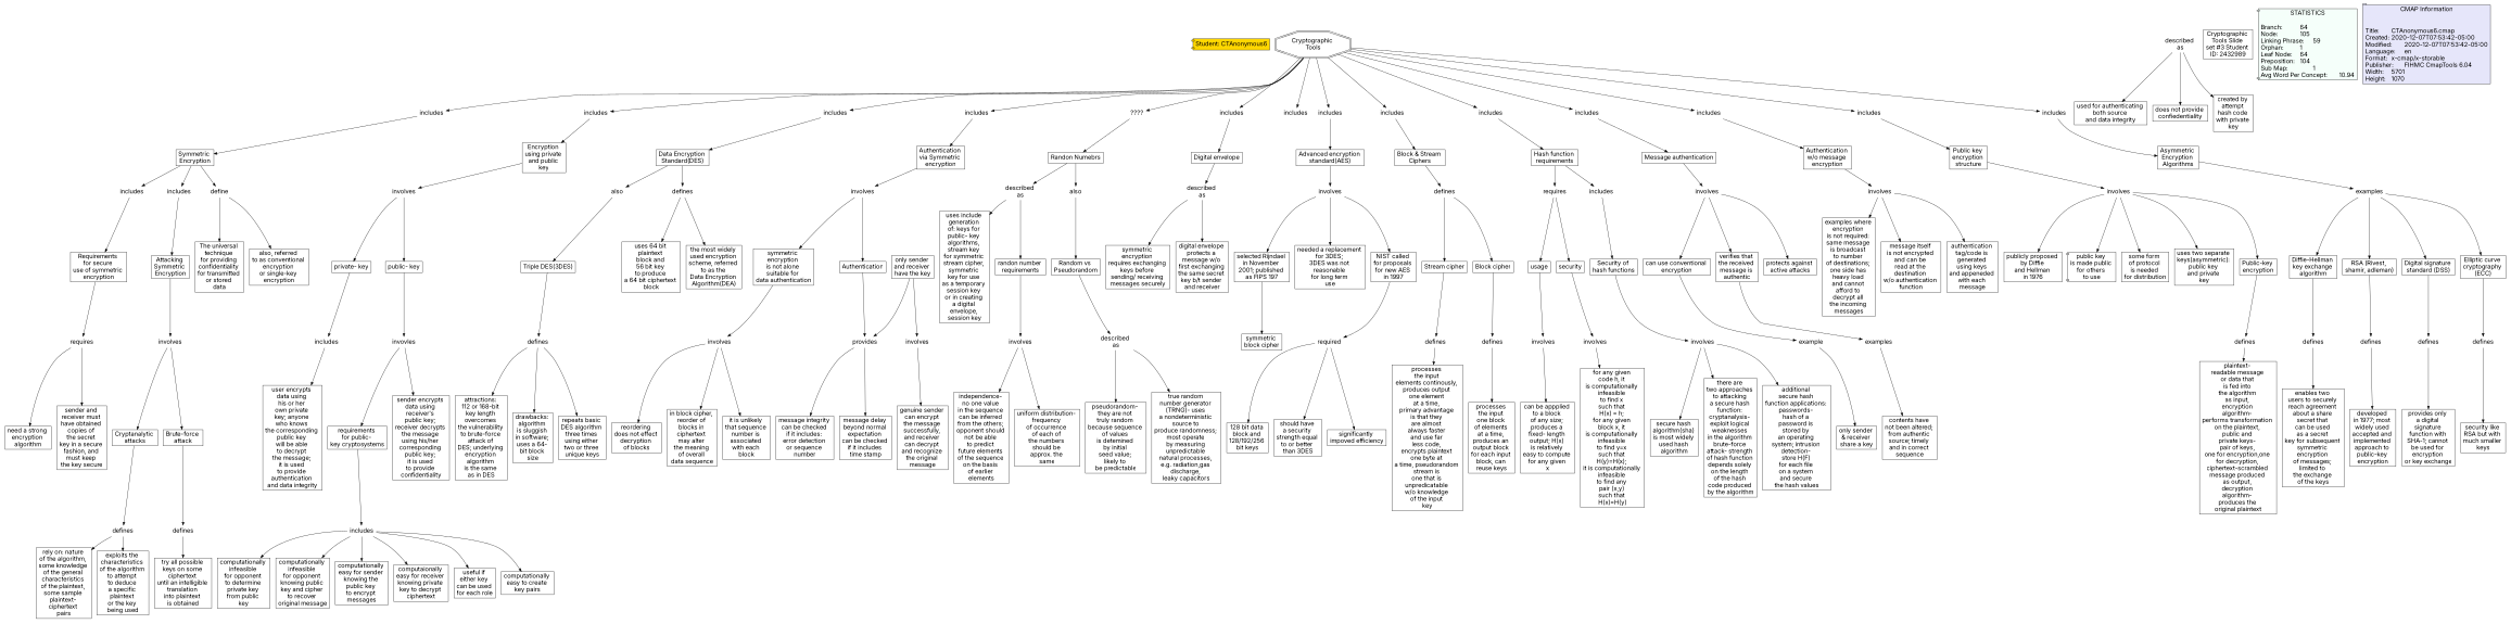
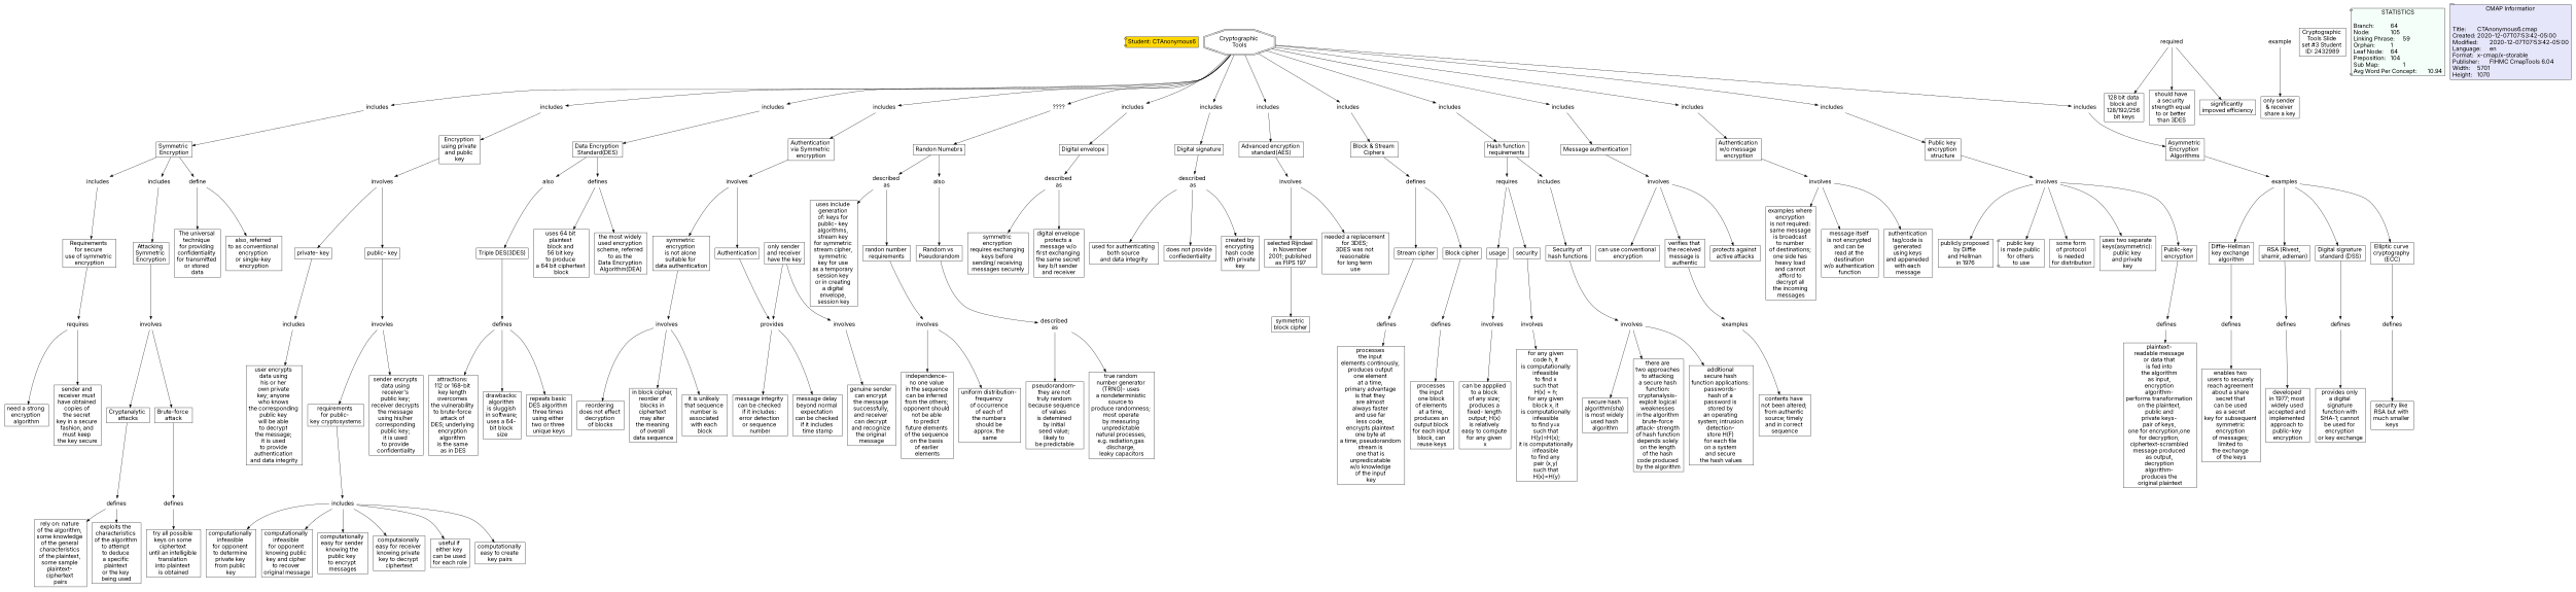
  digraph {
    fontname=Inter
    node [fillcolor=white fontname=Inter fontsize=20 shape=rect style=filled]
    edge [constraint=true fontname=Inter]
    n1 [fillcolor=gold label="Student: CTAnonymous6" shape=component]
    n2 [label=requires shape=none fillcolor="" style=""]
    n3 [label="need a strong \nencryption \nalgorithm"]
    n4 [label="sender and \nreceiver must \nhave obtained \ncopies of \nthe secret \nkey in a secure \nfashion, and \nmust keep \nthe key secure\n"]
    n5 [label=also shape=none fillcolor="" style=""]
    n6 [label="Triple DES(3DES)\n"]
    n7 [label=defines shape=none fillcolor="" style=""]
    n8 [label="attractions: \n112 or 168-bit \nkey length \novercomes \nthe vulnerability \nto brute-force \nattack of \nDES; underlying \nencryption \nalgorithm \nis the same \nas in DES"]
    n9 [label="drawbacks: \nalgorithm \nis sluggish \nin software; \nuses a 64- \nbit block \nsize"]
    n10 [label="repeats basic \nDES algorithm \nthree times \nusing either \ntwo or three \nunique keys\n"]
    n11 [label="Diffie-Hellman \nkey exchange \nalgorithm"]
    n12 [label=defines shape=none fillcolor="" style=""]
    n13 [label="enables two \nusers to securely \nreach agreement \nabout a share \nsecret that \ncan be used \nas a secret \nkey for subsequent \nsymmetric \nencryption \nof messages; \nlimited to \nthe exchange \nof the keys\n"]
    n14 [label=defines shape=none fillcolor="" style=""]
    n15 [label="processes \nthe input \none block \nof elements \nat a time, \nproduces an \noutput block \nfor each input \nblock, can \nreuse keys\n"]
    n16 [label=includes shape=none fillcolor="" style=""]
    n17 [label="Encryption \nusing private \nand public \nkey"]
    n18 [label=involves shape=none fillcolor="" style=""]
    n19 [label="private- key\n"]
    n20 [label="public- key\n"]
    n21 [label=defines shape=none fillcolor="" style=""]
    n22 [label="uses 64 bit \nplaintext \nblock and \n56 bit key \nto produce \na 64 bit ciphertext \nblock"]
    n23 [label="the most widely \nused encryption \nscheme, referred \nto as the \nData Encryption \nAlgorithm(DEA)"]
    n24 [label="requirements \nfor public- \nkey cryptosystems\n"]
    n25 [label=includes shape=none fillcolor="" style=""]
    n26 [label="computationally \ninfeasible \nfor opponent \nto determine \nprivate key \nfrom public \nkey"]
    n27 [label="computationally \ninfeasible \nfor opponent \nknowing public \nkey and cipher \nto recover \noriginal message\n"]
    n28 [label="computationally \neasy for sender \nknowing the \npublic key \nto encrypt \nmessages"]
    n29 [label="computaionally \neasy for receiver \nknowing private \nkey to decrypt \nciphertext"]
    n30 [label="useful if \neither key \ncan be used \nfor each role\n"]
    n31 [label="computationally \neasy to create \nkey pairs"]
    n32 [label=includes shape=none fillcolor="" style=""]
    n33 [label="Data Encryption \nStandard(DES)"]
    n34 [label="Cryptographic \nTools" shape=doubleoctagon]
    n35 [label=includes shape=none fillcolor="" style=""]
    n36 [label="????" shape=none fillcolor="" style=""]
    n37 [label=includes shape=none fillcolor="" style=""]
    n38 [label=includes shape=none fillcolor="" style=""]
    n39 [label=includes shape=none fillcolor="" style=""]
    n40 [label=includes shape=none fillcolor="" style=""]
    n41 [label=includes shape=none fillcolor="" style=""]
    n42 [label=includes shape=none fillcolor="" style=""]
    n43 [label=includes shape=none fillcolor="" style=""]
    n44 [label=includes shape=none fillcolor="" style=""]
    n45 [label=includes shape=none fillcolor="" style=""]
    n46 [label=includes shape=none fillcolor="" style=""]
    n47 [label="Authentication \nvia Symmetric \nencryption"]
    n48 [label="Randon Numebrs\n"]
    n49 [label="Symmetric \nEncryption"]
    n50 [label="Digital envelope\n"]
+   n51 [label="Digital signature\n"]
    n52 [label="Advanced encryption \nstandard(AES)"]
    n53 [label="Block & Stream \nCiphers"]
    n54 [label="Hash function \nrequirements"]
    n55 [label="Message authentication\n"]
    n56 [label="Authentication \nw/o message \nencryption"]
    n57 [label="Public key \nencryption \nstructure"]
    n58 [label="Asymmetric \nEncryption \nAlgorithms"]
    n59 [label=involves shape=none fillcolor="" style=""]
    n60 [label="Stream cipher\n"]
    n61 [label=defines shape=none fillcolor="" style=""]
    n62 [label="processes \nthe input \nelements continously, \nproduces output \none element \nat a time, \nprimary advantage \nis that they \nare almost \nalways faster \nand use far \nless code, \nencrypts plaintext \none byte at \na time, pseudorandom \nstream is \none that is \nunpredicatable \nw/o knowledge \nof the input \nkey"]
    n63 [label="described \nas" shape=none fillcolor="" style=""]
    n64 [label="used for authenticating \nboth source \nand data integrity\n"]
    n65 [label="does not provide \nconfiedentiality"]
-   n66 [label="created by \nattempt \nhash code \nwith private \nkey"]
+   n66 [label="created by \nencrypting \nhash code \nwith private \nkey"]
    n67 [label=involves shape=none fillcolor="" style=""]
    n68 [label="selected Rijndael \nin November \n2001; published \nas FIPS 197\n"]
    n69 [label="needed a replacement \nfor 3DES; \n3DES was not \nreasonable \nfor long term \nuse"]
-   n70 [label="NIST called \nfor proposals \nfor new AES \nin 1997"]
    n71 [label="symmetric \nblock cipher\n"]
    n72 [label=required shape=none fillcolor="" style=""]
    n73 [label=includes shape=none fillcolor="" style=""]
    n74 [label="user encrypts \ndata using \nhis or her \nown private \nkey; anyone \nwho knows \nthe corresponding \npublic key \nwill be able \nto decrypt \nthe message; \nit is used \nto provide \nauthentication \nand data integrity\n"]
    n75 [label="Cryptanalytic \nattacks"]
    n76 [label=defines shape=none fillcolor="" style=""]
    n77 [label="rely on: nature \nof the algorithm, \nsome knowledge \nof the general \ncharacteristics \nof the plaintext, \nsome sample \nplaintext- \nciphertext \npairs"]
    n78 [label="exploits the \ncharacteristics \nof the algorithm \nto attempt \nto deduce \na specific \nplaintext \nor the key \nbeing used\n"]
    n79 [label=involves shape=none fillcolor="" style=""]
    n80 [label="Brute-force \nattack"]
    n81 [label=defines shape=none fillcolor="" style=""]
    n82 [label="described \nas" shape=none fillcolor="" style=""]
    n83 [label=also shape=none fillcolor="" style=""]
    n84 [label="uses include \ngeneration \nof: keys for \npublic- key \nalgorithms, \nstream key \nfor symmetric \nstream cipher, \nsymmetric \nkey for use \nas a temporary \nsession key \nor in creating \na digital \nenvelope, \nsession key\n"]
    n85 [label="randon number \nrequirements"]
    n86 [label="Random vs \nPseudorandom"]
    n87 [label=involves shape=none fillcolor="" style=""]
    n88 [label="publicly proposed \nby Diffie \nand Hellman \nin 1976"]
    n89 [label="public key \nis made public \nfor others \nto use" shape=component]
    n90 [label="some form \nof protocol \nis needed \nfor distribution\n"]
    n91 [label="uses two separate \nkeys(asymmetric): \npublic key \nand private \nkey"]
    n92 [label="Public-key \nencryption"]
    n93 [label=defines shape=none fillcolor="" style=""]
    n94 [label=includes shape=none fillcolor="" style=""]
    n95 [label=includes shape=none fillcolor="" style=""]
    n96 [label=define shape=none fillcolor="" style=""]
    n97 [label="Requirements \nfor secure \nuse of symmetric \nencryption"]
    n98 [label="Attacking \nSymmetric \nEncryption"]
    n99 [label="The universal \ntechnique \nfor providing \nconfidentiality \nfor transmitted \nor stored \ndata"]
    n100 [label="also, referred \nto as conventional \nencryption \nor single-key \nencryption"]
    n101 [label=involves shape=none fillcolor="" style=""]
    n102 [label="described \nas" shape=none fillcolor="" style=""]
    n103 [label="independence- \nno one value \nin the sequence \ncan be inferred \nfrom the others; \nopponent should \nnot be able \nto predict \nfuture elements \nof the sequence \non the basis \nof earlier \nelements"]
    n104 [label="uniform distribution- \nfrequency \nof occurrence \nof each of \nthe numbers \nshould be \napprox. the \nsame"]
    n105 [label="symmetric \nencryption \nis not alone \nsuitable for \ndata authentication\n"]
    n106 [label=Authentication]
    n107 [label=involves shape=none fillcolor="" style=""]
    n108 [label=provides shape=none fillcolor="" style=""]
    n109 [label=involves shape=none fillcolor="" style=""]
    n110 [label="can use conventional \nencryption"]
    n111 [label="verifies that \nthe received \nmessage is \nauthentic"]
    n112 [label="protects against \nactive attacks\n"]
    n113 [label=example shape=none fillcolor="" style=""]
    n114 [label=examples shape=none fillcolor="" style=""]
    n115 [label="only sender \n& receiver \nshare a key\n"]
    n116 [label=examples shape=none fillcolor="" style=""]
    n117 [label="RSA (Rivest, \nshamir, adleman)\n"]
    n118 [label="Digital signature \nstandard (DSS)\n"]
    n119 [label="Elliptic curve \ncryptography \n(ECC)"]
    n120 [label=defines shape=none fillcolor="" style=""]
    n121 [label=defines shape=none fillcolor="" style=""]
    n122 [label=defines shape=none fillcolor="" style=""]
    n123 [label="developed \nin 1977; most \nwidely used \naccepted and \nimplemented \napproach to \npublic-key \nencryption"]
    n124 [label="described \nas" shape=none fillcolor="" style=""]
    n125 [label="pseudorandom- \nthey are not \ntruly random \nbecause sequence \nof values \nis detemined \nby initial \nseed value; \nlikely to \nbe predictable\n"]
    n126 [label="true random \nnumber generator \n(TRNG)- uses \na nondeterministic \nsource to \nproduce randomness; \nmost operate \nby measuring \nunpredictable \nnatural processes, \ne.g. radiation,gas \ndischarge, \nleaky capacitors\n"]
    n127 [label=defines shape=none fillcolor="" style=""]
    n128 [label="Block cipher\n"]
    n129 [label="try all possible \nkeys on some \nciphertext \nuntil an intelligible \ntranslation \ninto plaintext \nis obtained\n"]
    n130 [label="128 bit data \nblock and \n128/192/256 \nbit keys"]
    n131 [label="should have \na security \nstrength equal \nto or better \nthan 3DES"]
    n132 [label="significantly \nimpoved efficiency\n"]
    n133 [label=involves shape=none fillcolor="" style=""]
    n134 [label="secure hash \nalgorithm(sha) \nis most widely \nused hash \nalgorithm"]
    n135 [label="there are \ntwo approaches \nto attacking \na secure hash \nfunction: \ncryptanalysis- \nexploit logical \nweaknesses \nin the algorithm \nbrute-force \nattack- strength \nof hash function \ndepends solely \non the length \nof the hash \ncode produced \nby the algorithm\n"]
    n136 [label="additional \nsecure hash \nfunction applications: \npasswords- \nhash of a \npassword is \nstored by \nan operating \nsystem; intrusion \ndetection- \nstore H(F) \nfor each file \non a system \nand secure \nthe hash values\n"]
    n137 [label="contents have \nnot been altered; \nfrom authentic \nsource; timely \nand in correct \nsequence"]
    n138 [label=invovles shape=none fillcolor="" style=""]
    n139 [label="sender encrypts \ndata using \nreceiver's \npublic key; \nreceiver decrypts \nthe message \nusing his/her \ncorresponding \npublic key; \nit is used \nto provide \nconfidentiality"]
    n140 [label="provides only \na digital \nsignature \nfunction with \nSHA-1; cannot \nbe used for \nencryption \nor key exchange\n"]
    n141 [label="reordering \ndoes not effect \ndecryption \nof blocks"]
    n142 [label="in block cipher, \nreorder of \nblocks in \nciphertext \nmay alter \nthe meaning \nof overall \ndata sequence\n"]
    n143 [label="it is unlikely \nthat sequence \nnumber is \nassociated \nwith each \nblock"]
    n144 [label="only sender \nand receiver \nhave the key\n"]
    n145 [label=involves shape=none fillcolor="" style=""]
    n146 [label="genuine sender \ncan encrypt \nthe message \nsuccessfully, \nand receiver \ncan decrypt \nand recognize \nthe original \nmessage"]
    n147 [label=requires shape=none fillcolor="" style=""]
    n148 [label=includes shape=none fillcolor="" style=""]
    n149 [label=usage]
    n150 [label=security]
    n151 [label="Security of \nhash functions\n"]
    n152 [label=involves shape=none fillcolor="" style=""]
    n153 [label=involves shape=none fillcolor="" style=""]
    n154 [label="symmetric \nencryption \nrequires exchanging \nkeys before \nsending/ receiving \nmessages securely\n"]
    n155 [label="digital envelope \nprotects a \nmessage w/o \nfirst exchanging \nthe same secret \nkey b/t sender \nand receiver\n"]
    n156 [label="can be appplied \nto a block \nof any size; \nproduces a \nfixed- length \noutput; H(x) \nis relatively \neasy to compute \nfor any given \nx"]
    n157 [label="message integrity \ncan be checked \nif it includes: \nerror detection \nor sequence \nnumber"]
    n158 [label="message delay \nbeyond normal \nexpectation \ncan be checked \nif it includes \ntime stamp\n"]
    n159 [label=involves shape=none fillcolor="" style=""]
    n160 [label="examples where \nencryption \nis not required: \nsame message \nis broadcast \nto number \nof destinations; \none side has \nheavy load \nand cannot \nafford to \ndecrypt all \nthe incoming \nmessages"]
    n161 [label="message itself \nis not encrypted \nand can be \nread at the \ndestination \nw/o authentication \nfunction"]
    n162 [label="authentication \ntag/code is \ngenerated \nusing keys \nand appeneded \nwith each \nmessage"]
    n163 [label="plaintext- \nreadable message \nor data that \nis fed into \nthe algorithm \nas input, \nencryption \nalgorithm- \nperforms transformation \non the plaintext, \npublic and \nprivate keys- \npair of keys, \none for encryption,one \nfor decryption, \nciphertext-scrambled \nmessage produced \nas output, \ndecryption \nalgorithm- \nproduces the \noriginal plaintext\n"]
    n164 [label="security like \nRSA but with \nmuch smaller \nkeys"]
    n165 [label="for any given \ncode h, it \nis computationally \ninfeasible \nto find x \nsuch that \nH(x) = h; \nfor any given \nblock x, it \nis computationally \ninfeasible \nto find y=x \nsuch that \nH(y)=H(x); \nit is computationally \ninfeasible \nto find any \npair (x,y) \nsuch that \nH(x)=H(y)"]
    n166 [label="Cryptographic \nTools Slide \nset #3 Student \nID: 2432989\n"]
    n167 [Gsplines=true fillcolor="#F5FFFA" label="STATISTICS\n\lBranch:		64\lNode:		105\lLinking Phrase:	59\lOrphan:		1\lLeaf Node:	64\lPreposition:	104\lSub Map:		1\lAvg Word Per Concept:	10.94\l" shape=component]
    n168 [Gsplines=true fillcolor="#E6E6FA" label="CMAP Information\n\n\lTitle:	CTAnonymous6.cmap\lCreated:	2020-12-07T07:53:42-05:00\lModified:	2020-12-07T07:53:42-05:00\lLanguage:	en\lFormat:	x-cmap/x-storable\lPublisher:	FIHMC CmapTools 6.04\lWidth:	5701\lHeight:	1070\l" shape=tab]
    n2 -> n3
    n2 -> n4
    n5 -> n6
    n6 -> n7
    n7 -> n8
    n7 -> n9
    n7 -> n10
    n11 -> n12
    n12 -> n13
    n14 -> n15
    n16 -> n17
    n17 -> n18
    n18 -> n19
    n18 -> n20
    n19 -> n73
    n20 -> n138
    n21 -> n22
    n21 -> n23
    n24 -> n25
    n25 -> n26
    n25 -> n27
    n25 -> n28
    n25 -> n29
    n25 -> n30
    n25 -> n31
    n32 -> n33
    n33 -> n5
    n33 -> n21
    n34 -> n16
    n34 -> n32
    n34 -> n35
    n34 -> n36
    n34 -> n37
    n34 -> n38
    n34 -> n39
    n34 -> n40
    n34 -> n41
    n34 -> n42
    n34 -> n43
    n34 -> n44
    n34 -> n45
    n34 -> n46
    n35 -> n47
    n36 -> n48
    n37 -> n49
    n38 -> n50
+   n39 -> n51
    n40 -> n52
    n41 -> n53
    n42 -> n54
    n43 -> n55
    n44 -> n56
    n45 -> n57
    n46 -> n58
    n47 -> n59
    n48 -> n82
    n48 -> n83
    n49 -> n94
    n49 -> n95
    n49 -> n96
    n50 -> n102
+   n51 -> n63
    n52 -> n67
    n53 -> n127
    n54 -> n147
    n54 -> n148
    n55 -> n109
    n56 -> n159
    n57 -> n87
    n58 -> n116
    n59 -> n105
    n59 -> n106
    n60 -> n61
    n61 -> n62
    n63 -> n64
    n63 -> n65
    n63 -> n66
    n67 -> n68
    n67 -> n69
-   n67 -> n70
    n68 -> n71
-   n70 -> n72
    n72 -> n130
    n72 -> n131
    n72 -> n132
    n73 -> n74
    n75 -> n76
    n76 -> n77
    n76 -> n78
    n79 -> n75
    n79 -> n80
    n80 -> n81
    n81 -> n129
    n82 -> n84
    n82 -> n85
    n83 -> n86
    n85 -> n101
    n86 -> n124
    n87 -> n88
    n87 -> n89
    n87 -> n90
    n87 -> n91
    n87 -> n92
    n92 -> n93
    n93 -> n163
    n94 -> n97
    n95 -> n98
    n96 -> n99
    n96 -> n100
    n97 -> n2
    n98 -> n79
    n101 -> n103
    n101 -> n104
    n102 -> n154
    n102 -> n155
    n105 -> n107
    n106 -> n108
    n107 -> n141
    n107 -> n142
    n107 -> n143
    n108 -> n157
    n108 -> n158
    n109 -> n110
    n109 -> n111
    n109 -> n112
-   n110 -> n113
    n111 -> n114
    n113 -> n115
    n114 -> n137
    n116 -> n11
    n116 -> n117
    n116 -> n118
    n116 -> n119
    n117 -> n120
    n118 -> n121
    n119 -> n122
    n120 -> n123
    n121 -> n140
    n122 -> n164
    n124 -> n125
    n124 -> n126
    n127 -> n60
    n127 -> n128
    n128 -> n14
    n133 -> n134
    n133 -> n135
    n133 -> n136
    n138 -> n24
    n138 -> n139
    n144 -> n108
    n144 -> n145
    n145 -> n146
    n147 -> n149
    n147 -> n150
    n148 -> n151
    n149 -> n152
    n150 -> n153
    n151 -> n133
    n152 -> n156
    n153 -> n165
    n159 -> n160
    n159 -> n161
    n159 -> n162
  }
